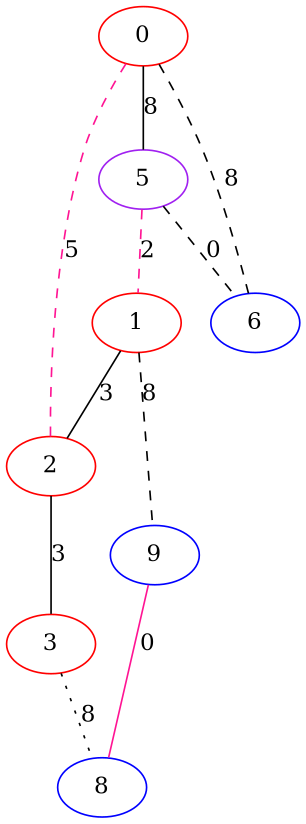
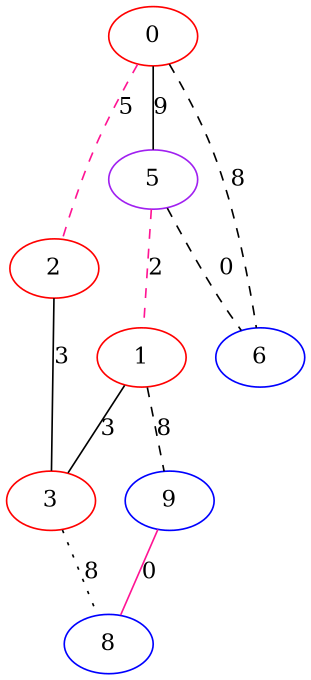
  graph {
    node [color=red weight=1]
    edge [color=black style=dashed]
    0
    2
    5 [color=purple weight=4]
    6 [color=blue weight=3]
    1
    n6 [color=blue label=9 weight=3]
    3
    8 [color=blue weight=3]
    0 -- 2 [color=deeppink label=5]
-   0 -- 5 [label=8 style=solid]
+   0 -- 5 [label=9 style=solid]
    0 -- 6 [label=8]
    2 -- 3 [label=3 style=solid]
    5 -- 6 [label=0]
    5 -- 1 [color=deeppink label=2]
-   1 -- 2 [label=3 style=solid]
+   1 -- 3 [label=3 style=solid]
    1 -- n6 [label=8]
    n6 -- 8 [color=deeppink label=0 style=solid]
    3 -- 8 [label=8 style=dotted]
  }
